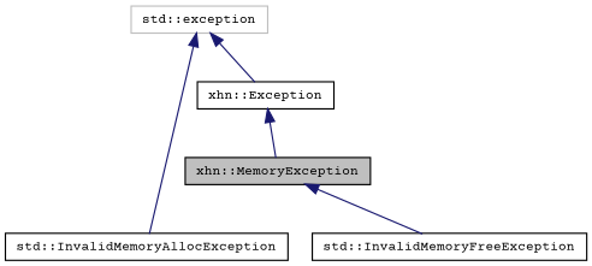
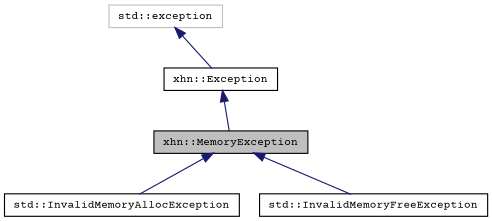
  digraph {
    fontname="Courier Prime"
    node [color=black fillcolor=white fontname="Courier Prime" fontsize=10 shape=record style=filled]
    edge [color=midnightblue dir=back fontname="Courier Prime" fontsize=10 labelfontname=Helvetica labelfontsize=10 style=solid]
    n1 [fillcolor=grey75 fontcolor=black height=0.2 label="xhn::MemoryException" width=0.4]
    n2 [height=0.2 label="std::InvalidMemoryAllocException" width=0.4]
    n3 [height=0.2 label="std::InvalidMemoryFreeException" width=0.4]
    n4 [height=0.2 label="xhn::Exception" width=0.4]
    n5 [color=grey75 height=0.2 label="std::exception" width=0.4]
-   n5 -> n2
+   n1 -> n2
    n1 -> n3
    n4 -> n1
    n5 -> n4
  }
